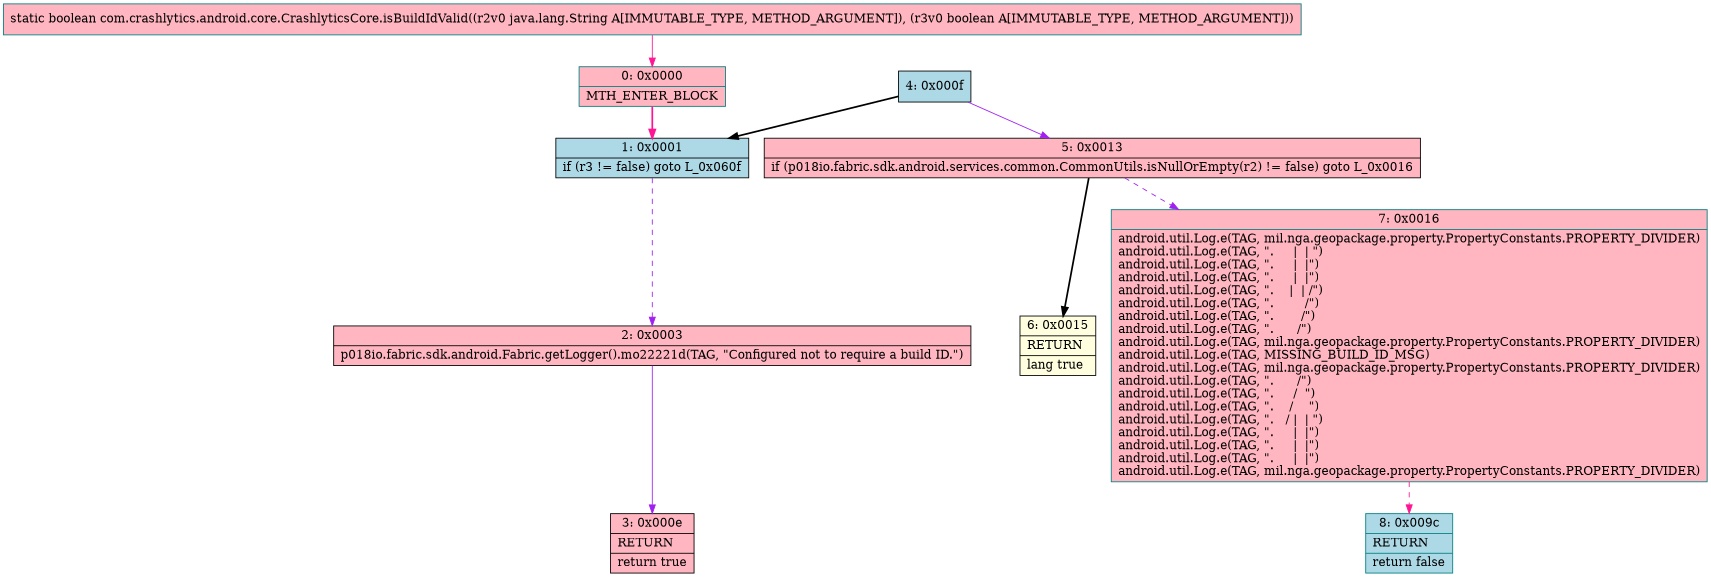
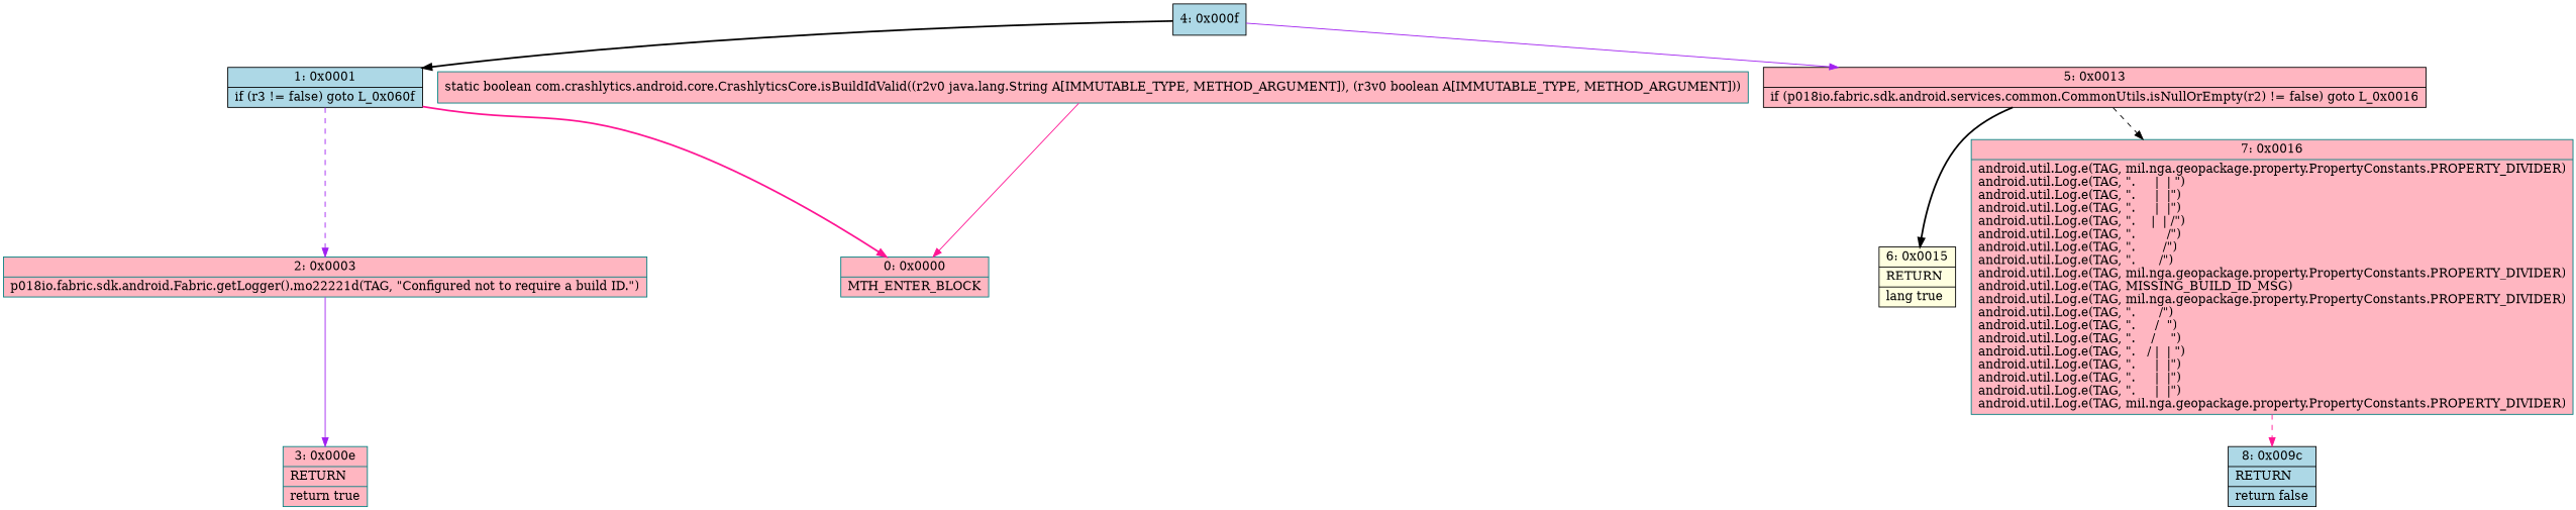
  digraph {
    node [color=black fillcolor=lightpink shape=record style=filled]
    edge [color=deeppink style=bold]
    n1 [color=teal label="{0\:\ 0x0000|MTH_ENTER_BLOCK\l}"]
    n2 [fillcolor=lightblue label="{1\:\ 0x0001|if (r3 != false) goto L_0x060f\l}"]
-   n3 [label="{2\:\ 0x0003|p018io.fabric.sdk.android.Fabric.getLogger().mo22221d(TAG, \"Configured not to require a build ID.\")\l}"]
-   n4 [label="{3\:\ 0x000e|RETURN\l|return true\l}"]
+   n3 [color=teal label="{2\:\ 0x0003|p018io.fabric.sdk.android.Fabric.getLogger().mo22221d(TAG, \"Configured not to require a build ID.\")\l}"]
+   n4 [color=teal label="{3\:\ 0x000e|RETURN\l|return true\l}"]
    n5 [fillcolor=lightblue label="{4\:\ 0x000f}"]
    n6 [label="{5\:\ 0x0013|if (p018io.fabric.sdk.android.services.common.CommonUtils.isNullOrEmpty(r2) != false) goto L_0x0016\l}"]
    n7 [fillcolor=lightyellow label="{6\:\ 0x0015|RETURN\l|lang true\l}"]
    n8 [color=teal label="{7\:\ 0x0016|android.util.Log.e(TAG, mil.nga.geopackage.property.PropertyConstants.PROPERTY_DIVIDER)\landroid.util.Log.e(TAG, \".     \|  \| \")\landroid.util.Log.e(TAG, \".     \|  \|\")\landroid.util.Log.e(TAG, \".     \|  \|\")\landroid.util.Log.e(TAG, \".    \|  \| \/\")\landroid.util.Log.e(TAG, \".        \/\")\landroid.util.Log.e(TAG, \".       \/\")\landroid.util.Log.e(TAG, \".      \/\")\landroid.util.Log.e(TAG, mil.nga.geopackage.property.PropertyConstants.PROPERTY_DIVIDER)\landroid.util.Log.e(TAG, MISSING_BUILD_ID_MSG)\landroid.util.Log.e(TAG, mil.nga.geopackage.property.PropertyConstants.PROPERTY_DIVIDER)\landroid.util.Log.e(TAG, \".      \/\")\landroid.util.Log.e(TAG, \".     \/  \")\landroid.util.Log.e(TAG, \".    \/    \")\landroid.util.Log.e(TAG, \".   \/ \|  \| \")\landroid.util.Log.e(TAG, \".     \|  \|\")\landroid.util.Log.e(TAG, \".     \|  \|\")\landroid.util.Log.e(TAG, \".     \|  \|\")\landroid.util.Log.e(TAG, mil.nga.geopackage.property.PropertyConstants.PROPERTY_DIVIDER)\l}"]
-   n9 [color=teal fillcolor=lightblue label="{8\:\ 0x009c|RETURN\l|return false\l}"]
+   n9 [fillcolor=lightblue label="{8\:\ 0x009c|RETURN\l|return false\l}"]
    n10 [color=teal label="{static boolean com.crashlytics.android.core.CrashlyticsCore.isBuildIdValid((r2v0 java.lang.String A[IMMUTABLE_TYPE, METHOD_ARGUMENT]), (r3v0 boolean A[IMMUTABLE_TYPE, METHOD_ARGUMENT])) }"]
-   n1 -> n2
+   n2 -> n1
    n2 -> n3 [color=purple style=dashed]
    n3 -> n4 [color=purple style=solid]
    n5 -> n2 [color=black]
    n5 -> n6 [color=purple style=solid]
    n6 -> n7 [color=black]
-   n6 -> n8 [color=purple style=dashed]
+   n6 -> n8 [color=black style=dashed]
    n8 -> n9 [style=dashed]
    n10 -> n1 [style=solid]
  }
